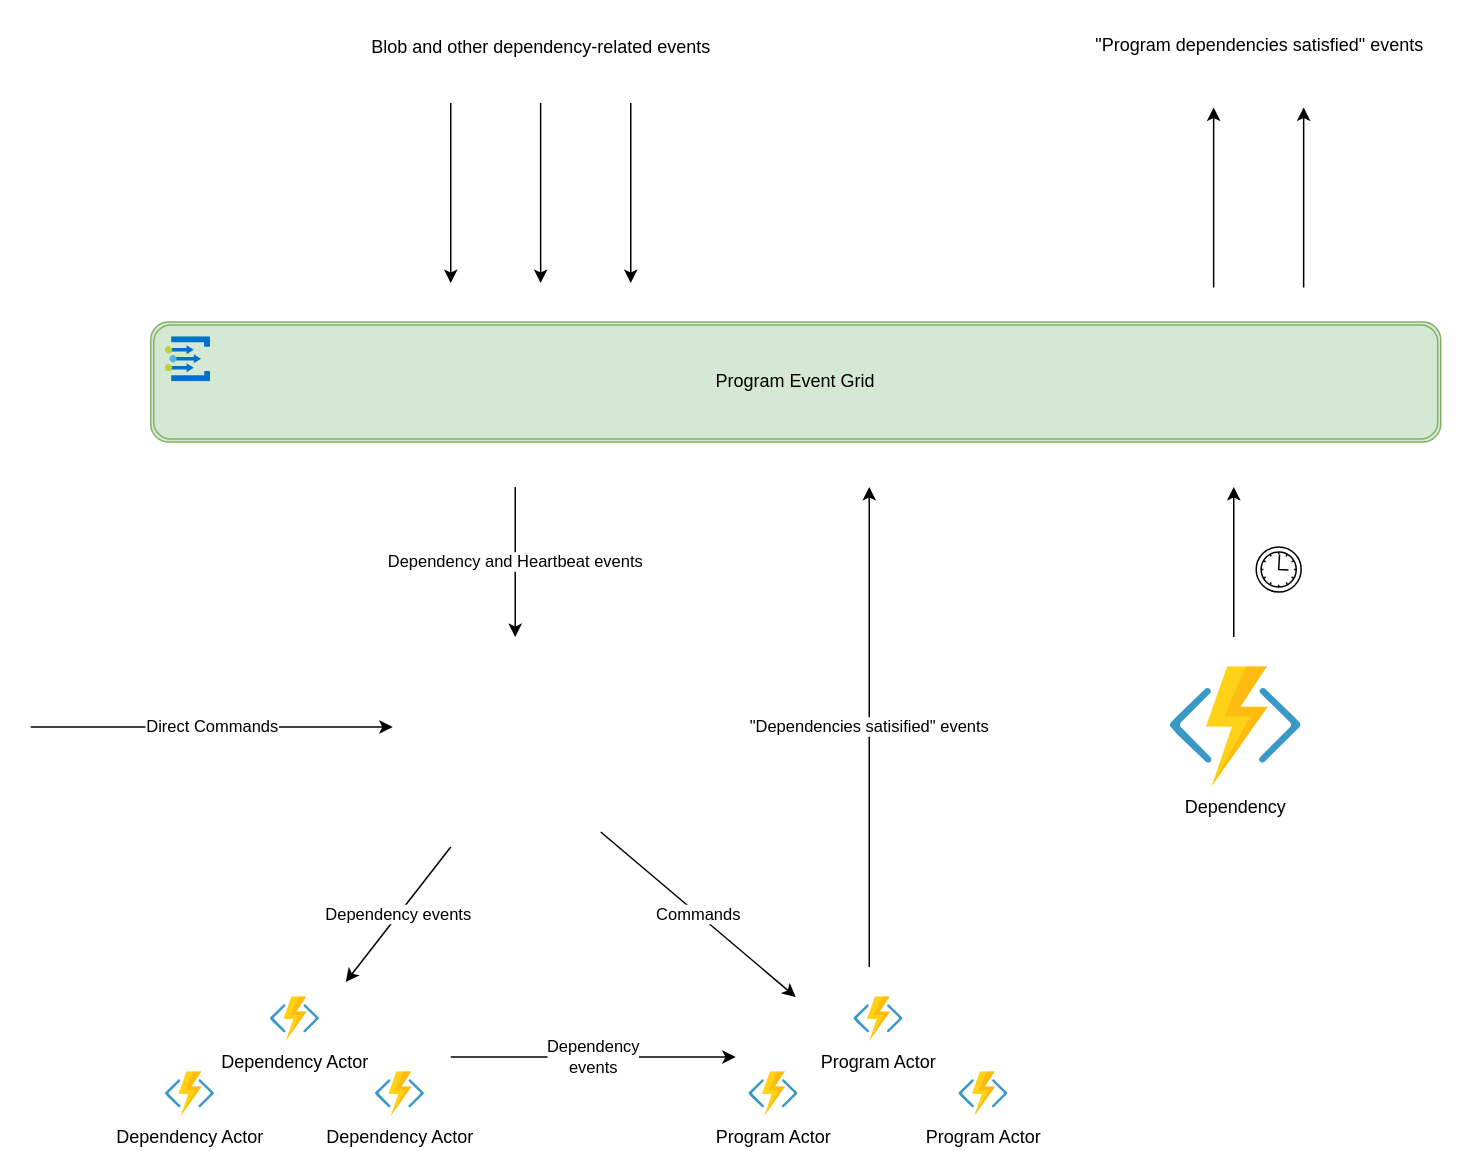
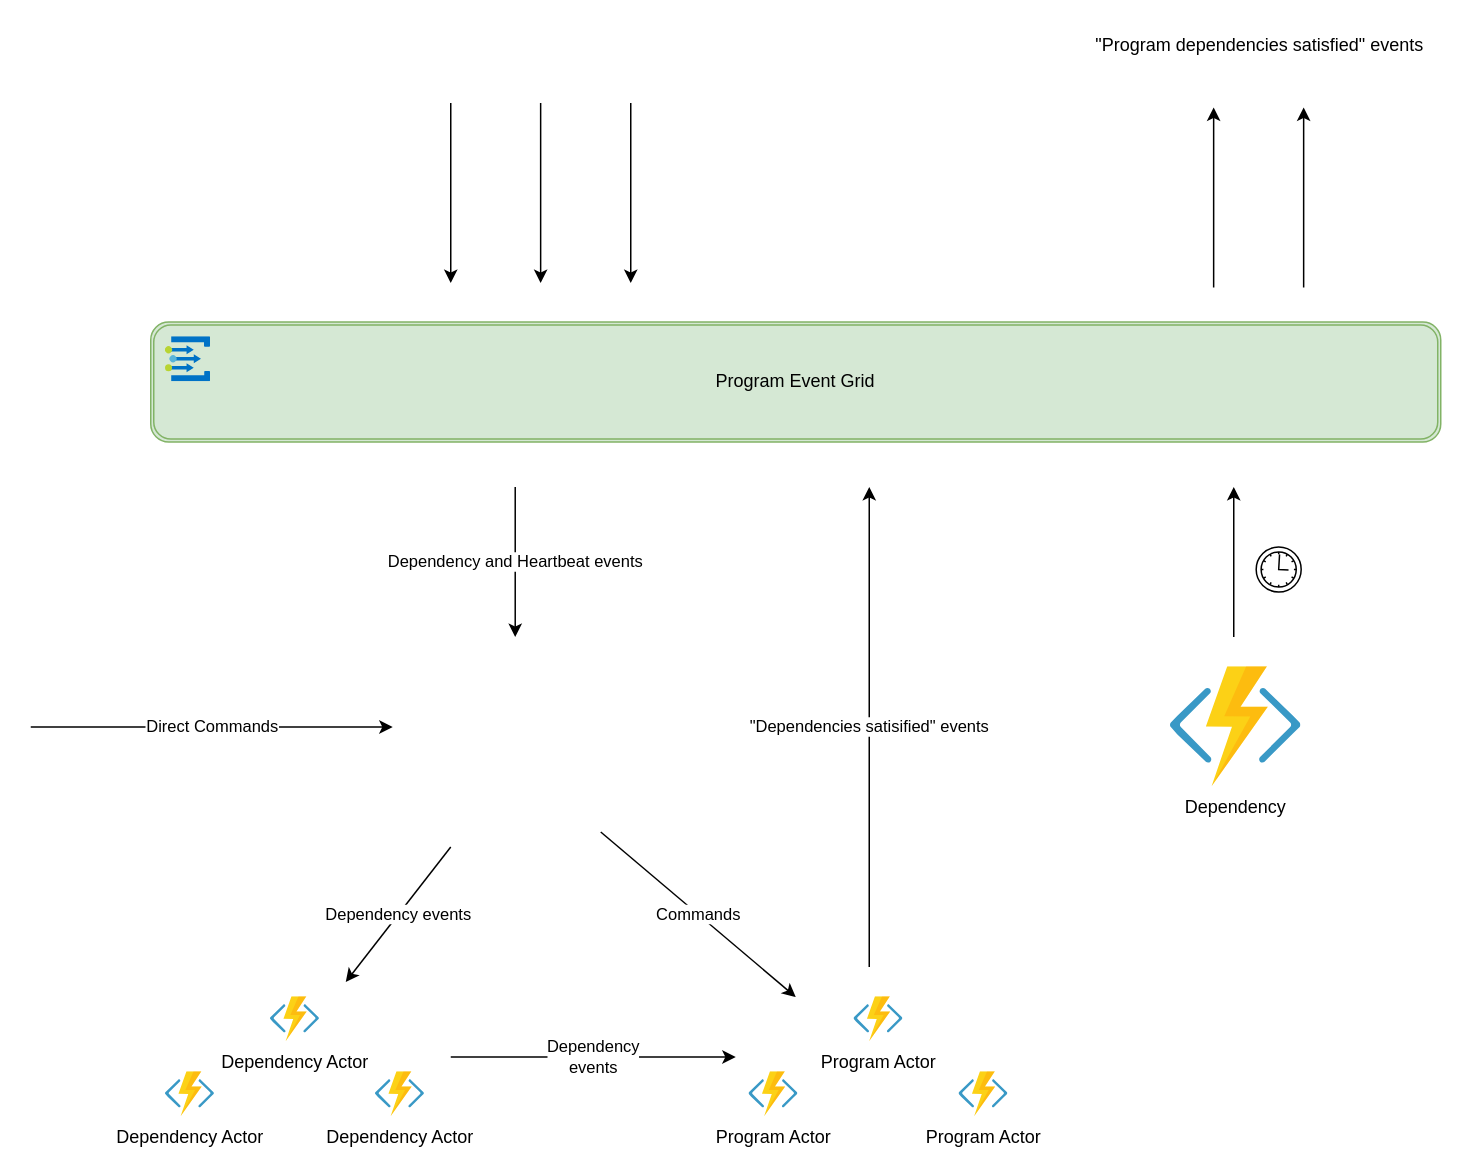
  <mxCell id="0" />
  <mxCell id="1" parent="0" />
  <mxCell id="2" value="" style="group" vertex="1" connectable="0" parent="1"><mxGeometry x="499" y="614" width="172.61" height="130" as="geometry" /></mxCell>
  <mxCell id="3" value="Program Actor" style="aspect=fixed;html=1;points=[];align=center;image;fontSize=12;image=img/lib/mscae/Functions.svg;" vertex="1" parent="2"><mxGeometry y="100" width="32.61" height="30" as="geometry" /></mxCell>
  <mxCell id="4" value="Program Actor" style="aspect=fixed;html=1;points=[];align=center;image;fontSize=12;image=img/lib/mscae/Functions.svg;" vertex="1" parent="2"><mxGeometry x="70" y="50" width="32.61" height="30" as="geometry" /></mxCell>
  <mxCell id="5" value="Program Actor" style="aspect=fixed;html=1;points=[];align=center;image;fontSize=12;image=img/lib/mscae/Functions.svg;" vertex="1" parent="2"><mxGeometry x="140" y="100" width="32.61" height="30" as="geometry" /></mxCell>
  <mxCell id="6" value="" style="group" vertex="1" connectable="0" parent="1"><mxGeometry x="110" y="614" width="172.61" height="130" as="geometry" /></mxCell>
  <mxCell id="7" value="Dependency Actor" style="aspect=fixed;html=1;points=[];align=center;image;fontSize=12;image=img/lib/mscae/Functions.svg;" vertex="1" parent="6"><mxGeometry y="100" width="32.61" height="30" as="geometry" /></mxCell>
  <mxCell id="8" value="Dependency Actor" style="aspect=fixed;html=1;points=[];align=center;image;fontSize=12;image=img/lib/mscae/Functions.svg;" vertex="1" parent="6"><mxGeometry x="70" y="50" width="32.61" height="30" as="geometry" /></mxCell>
  <mxCell id="9" value="Dependency Actor" style="aspect=fixed;html=1;points=[];align=center;image;fontSize=12;image=img/lib/mscae/Functions.svg;" vertex="1" parent="6"><mxGeometry x="140" y="100" width="32.61" height="30" as="geometry" /></mxCell>
  <mxCell id="10" value="" style="group" vertex="1" connectable="0" parent="1"><mxGeometry x="100" y="214" width="860" height="80" as="geometry" /></mxCell>
  <mxCell id="11" value="Program Event Grid" style="shape=ext;double=1;rounded=1;whiteSpace=wrap;html=1;fillColor=#d5e8d4;strokeColor=#82b366;" vertex="1" parent="10"><mxGeometry width="860" height="80" as="geometry" /></mxCell>
  <mxCell id="12" value="" style="aspect=fixed;html=1;points=[];align=center;image;fontSize=12;image=img/lib/mscae/Event_Grid_Topics.svg;" vertex="1" parent="10"><mxGeometry x="10" y="10" width="30" height="30" as="geometry" /></mxCell>
  <mxCell id="13" value="" style="group" vertex="1" connectable="0" parent="1"><mxGeometry x="724.13" y="20" width="230" height="171" as="geometry" /></mxCell>
  <mxCell id="14" value="&quot;Program dependencies satisfied&quot; events" style="text;html=1;align=center;verticalAlign=middle;resizable=0;points=[];;autosize=1;" vertex="1" parent="13"><mxGeometry width="230" height="20" as="geometry" /></mxCell>
  <mxCell id="15" value="" style="group;rotation=-180;" vertex="1" connectable="0" parent="13"><mxGeometry x="84.47" y="51" width="60.07" height="120" as="geometry" /></mxCell>
  <mxCell id="16" value="" style="endArrow=classic;html=1;" edge="1" parent="15"><mxGeometry width="50" height="50" relative="1" as="geometry"><mxPoint x="60" y="120" as="sourcePoint" /><mxPoint x="60" as="targetPoint" /></mxGeometry></mxCell>
  <mxCell id="17" value="" style="endArrow=classic;html=1;" edge="1" parent="15"><mxGeometry width="50" height="50" relative="1" as="geometry"><mxPoint y="120" as="sourcePoint" /><mxPoint as="targetPoint" /></mxGeometry></mxCell>
  <mxCell id="18" value="" style="group" vertex="1" connectable="0" parent="1"><mxGeometry x="240.43" y="20" width="240" height="168" as="geometry" /></mxCell>
- <mxCell id="19" value="Blob and other dependency-related events" style="text;html=1;align=center;verticalAlign=middle;resizable=0;points=[];;autosize=1;" vertex="1" parent="18"><mxGeometry y="1" width="240" height="20" as="geometry" /></mxCell>
  <mxCell id="20" value="" style="endArrow=classic;html=1;" edge="1" parent="18"><mxGeometry width="50" height="50" relative="1" as="geometry"><mxPoint x="59.57" y="48" as="sourcePoint" /><mxPoint x="59.57" y="168" as="targetPoint" /></mxGeometry></mxCell>
  <mxCell id="21" value="" style="endArrow=classic;html=1;" edge="1" parent="18"><mxGeometry width="50" height="50" relative="1" as="geometry"><mxPoint x="119.5" y="48" as="sourcePoint" /><mxPoint x="119.5" y="168" as="targetPoint" /></mxGeometry></mxCell>
  <mxCell id="22" value="" style="endArrow=classic;html=1;" edge="1" parent="18"><mxGeometry width="50" height="50" relative="1" as="geometry"><mxPoint x="179.57" y="48" as="sourcePoint" /><mxPoint x="179.57" y="168" as="targetPoint" /></mxGeometry></mxCell>
  <mxCell id="23" value="" style="group" vertex="1" connectable="0" parent="1"><mxGeometry x="300" y="324" width="86.96" height="200" as="geometry" /></mxCell>
  <mxCell id="24" value="Dependency and Heartbeat events" style="endArrow=classic;html=1;" edge="1" parent="23"><mxGeometry width="50" height="50" relative="1" as="geometry"><mxPoint x="42.98" as="sourcePoint" /><mxPoint x="42.98" y="100" as="targetPoint" /></mxGeometry></mxCell>
  <mxCell id="25" value="" style="group" vertex="1" connectable="0" parent="1"><mxGeometry x="780" y="324" width="86.96" height="200" as="geometry" /></mxCell>
  <mxCell id="26" value="Dependency" style="aspect=fixed;html=1;points=[];align=center;image;fontSize=12;image=img/lib/mscae/Functions.svg;" vertex="1" parent="25"><mxGeometry y="120" width="86.96" height="80" as="geometry" /></mxCell>
  <mxCell id="27" value="" style="endArrow=classic;html=1;" edge="1" parent="25"><mxGeometry width="50" height="50" relative="1" as="geometry"><mxPoint x="42" y="100" as="sourcePoint" /><mxPoint x="42.0" as="targetPoint" /></mxGeometry></mxCell>
  <mxCell id="28" value="" style="shape=mxgraph.bpmn.shape;html=1;verticalLabelPosition=bottom;labelBackgroundColor=#ffffff;verticalAlign=top;align=center;perimeter=ellipsePerimeter;outlineConnect=0;outline=standard;symbol=timer;" vertex="1" parent="25"><mxGeometry x="56.96" y="40" width="30" height="30" as="geometry" /></mxCell>
  <mxCell id="29" value="Dependency events" style="endArrow=classic;html=1;" edge="1" parent="1"><mxGeometry width="50" height="50" relative="1" as="geometry"><mxPoint x="300" y="564" as="sourcePoint" /><mxPoint x="230" y="654" as="targetPoint" /></mxGeometry></mxCell>
  <mxCell id="30" value="Dependency&lt;br&gt;events" style="endArrow=classic;html=1;" edge="1" parent="1"><mxGeometry width="50" height="50" relative="1" as="geometry"><mxPoint x="300" y="704" as="sourcePoint" /><mxPoint x="490" y="704" as="targetPoint" /></mxGeometry></mxCell>
  <mxCell id="31" value="&quot;Dependencies satisified&quot; events" style="endArrow=classic;html=1;" edge="1" parent="1"><mxGeometry width="50" height="50" relative="1" as="geometry"><mxPoint x="579" y="644" as="sourcePoint" /><mxPoint x="579" y="324" as="targetPoint" /></mxGeometry></mxCell>
  <mxCell id="32" value="Direct Commands" style="endArrow=classic;html=1;" edge="1" parent="1"><mxGeometry width="50" height="50" relative="1" as="geometry"><mxPoint x="20" y="484" as="sourcePoint" /><mxPoint x="261.31" y="484" as="targetPoint" /></mxGeometry></mxCell>
  <mxCell id="33" value="Commands" style="endArrow=classic;html=1;" edge="1" parent="1"><mxGeometry width="50" height="50" relative="1" as="geometry"><mxPoint x="400" y="554" as="sourcePoint" /><mxPoint x="530" y="664" as="targetPoint" /></mxGeometry></mxCell>
